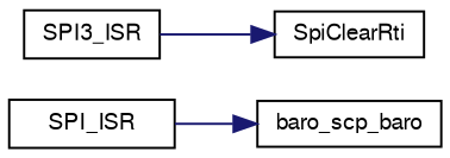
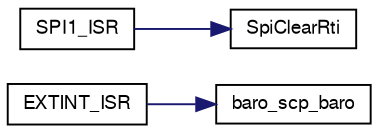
  digraph {
    rankdir=LR
    node [color=black fillcolor=white fontname=FreeSans fontsize=10 shape=record style=filled]
    edge [color=midnightblue fontname=FreeSans fontsize=10 labelfontname=FreeSans labelfontsize=10 style=solid]
-   n1 [height=0.2 label=SPI_ISR width=0.4]
+   n1 [height=0.2 label=EXTINT_ISR width=0.4]
    n2 [height=0.2 label=baro_scp_baro width=0.4]
-   n3 [height=0.2 label=SPI3_ISR width=0.4]
+   n3 [height=0.2 label=SPI1_ISR width=0.4]
    n4 [height=0.2 label=SpiClearRti width=0.4]
    n1 -> n2
    n3 -> n4
  }
